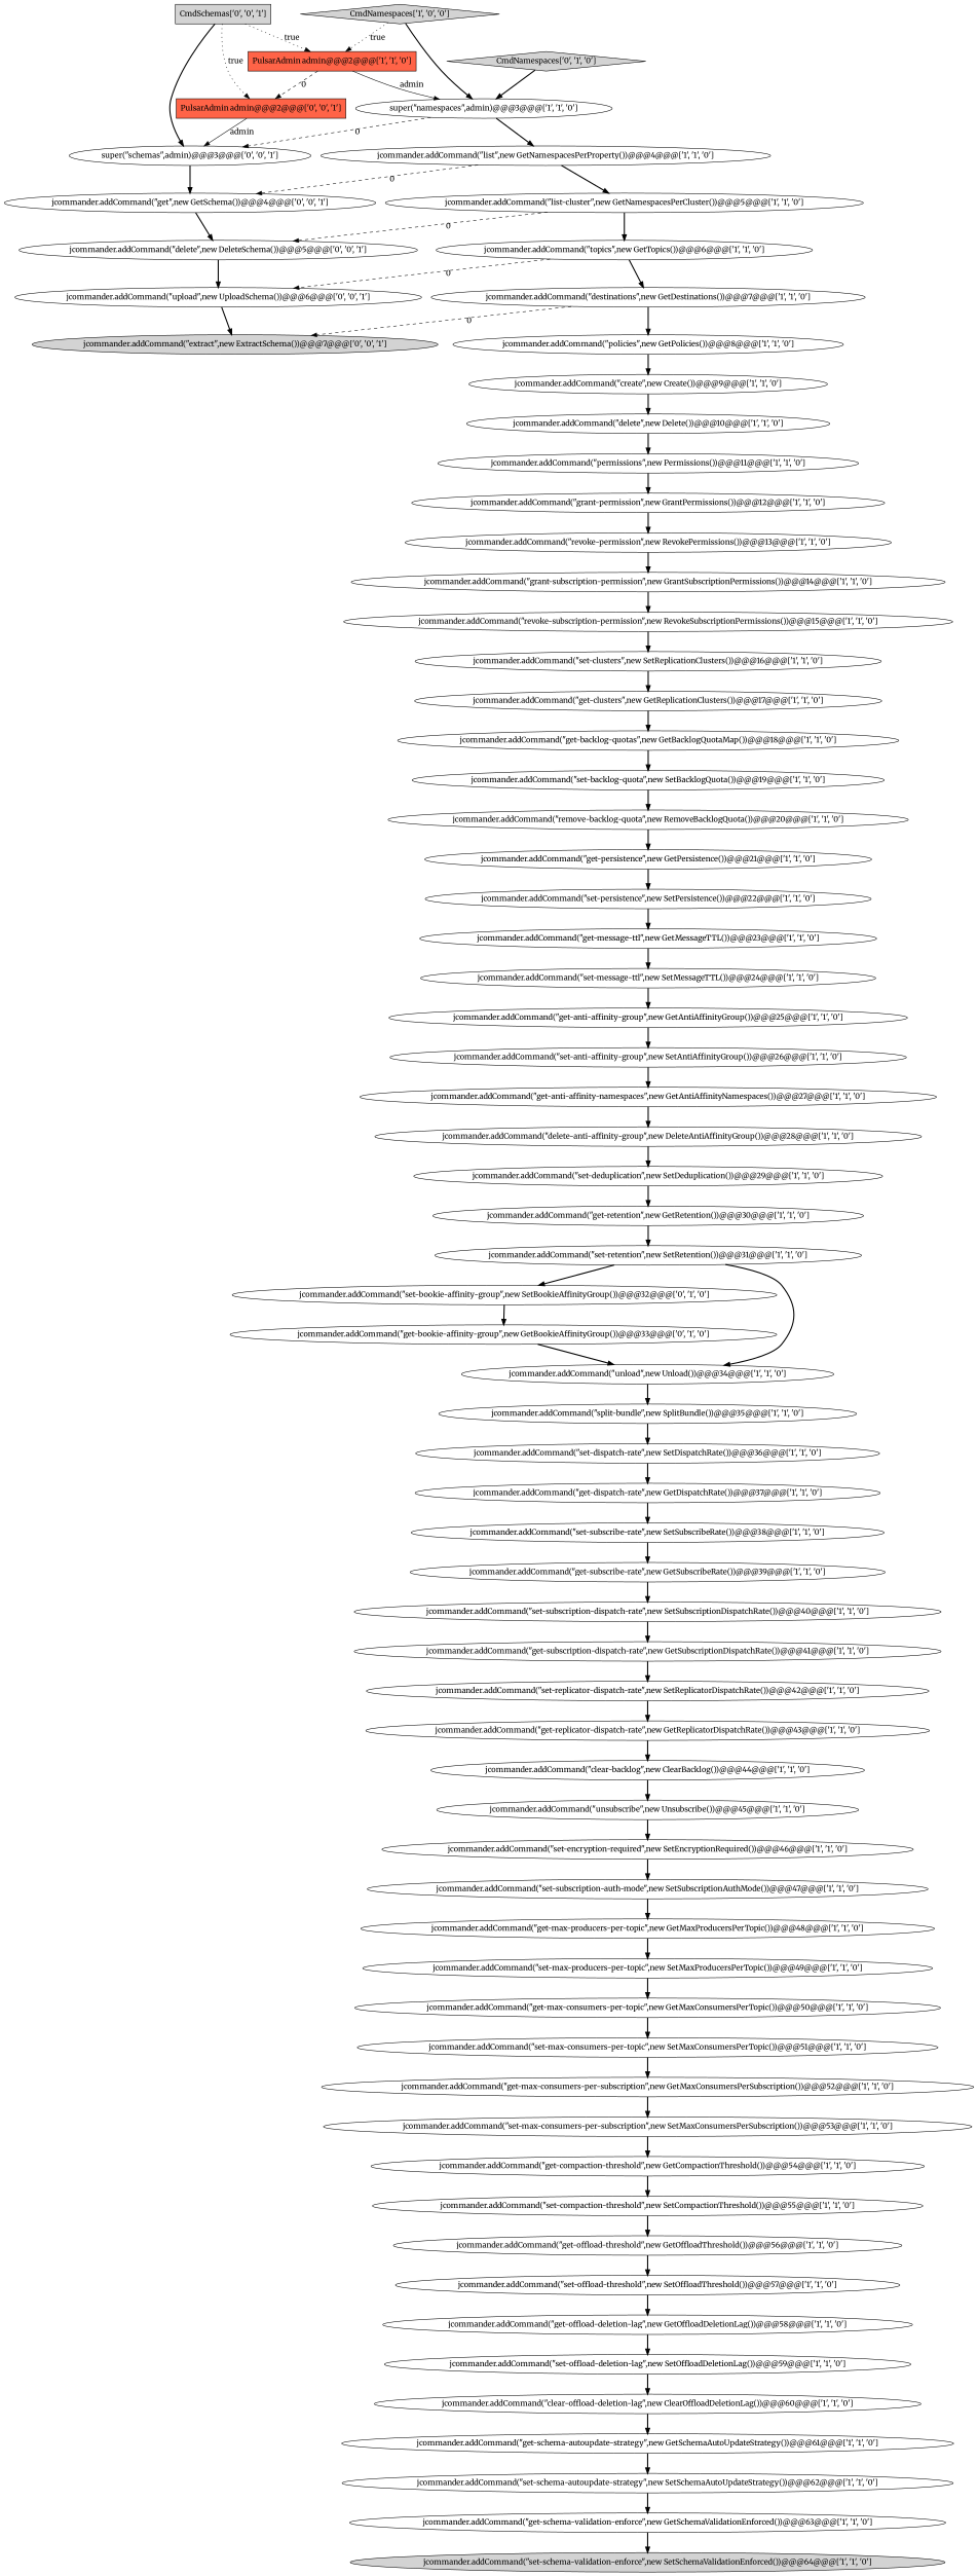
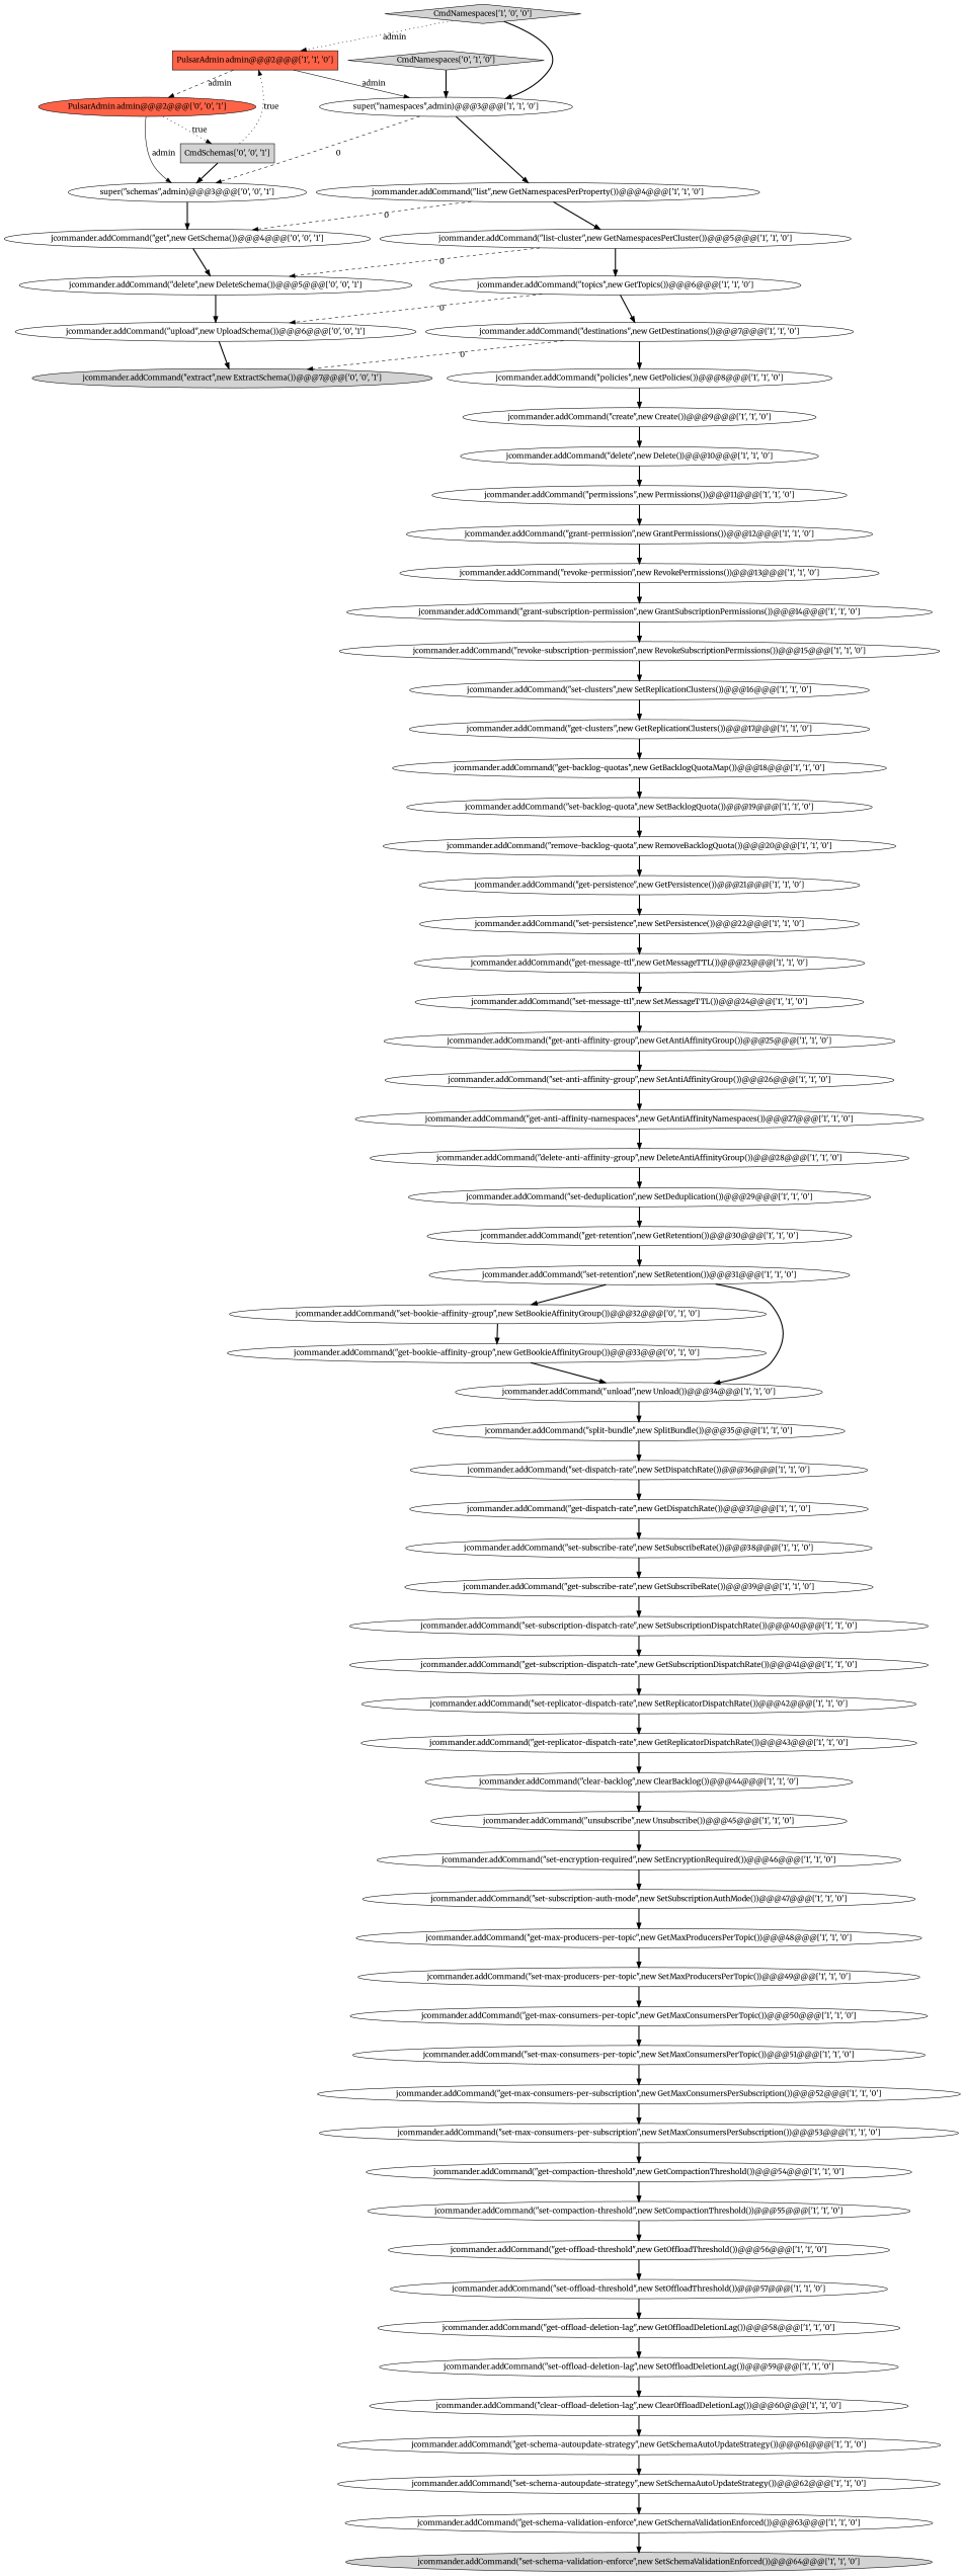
  digraph {
    fontname=Merriweather
    node [fillcolor=white fontname=Merriweather shape=ellipse style=filled]
    edge [fontname=Merriweather style=bold]
    n1 [label="jcommander.addCommand(\"permissions\",new Permissions())@@@11@@@['1', '1', '0']"]
    n2 [label="jcommander.addCommand(\"grant-permission\",new GrantPermissions())@@@12@@@['1', '1', '0']"]
    n3 [label="jcommander.addCommand(\"revoke-permission\",new RevokePermissions())@@@13@@@['1', '1', '0']"]
    n4 [label="jcommander.addCommand(\"revoke-subscription-permission\",new RevokeSubscriptionPermissions())@@@15@@@['1', '1', '0']"]
    n5 [label="jcommander.addCommand(\"set-clusters\",new SetReplicationClusters())@@@16@@@['1', '1', '0']"]
    n6 [label="jcommander.addCommand(\"get-clusters\",new GetReplicationClusters())@@@17@@@['1', '1', '0']"]
    n7 [fillcolor=tomato label="PulsarAdmin admin@@@2@@@['1', '1', '0']" shape=box]
    n8 [label="super(\"namespaces\",admin)@@@3@@@['1', '1', '0']"]
-   n9 [fillcolor=tomato label="PulsarAdmin admin@@@2@@@['0', '0', '1']" shape=box]
+   n9 [fillcolor=tomato label="PulsarAdmin admin@@@2@@@['0', '0', '1']"]
    n10 [label="super(\"schemas\",admin)@@@3@@@['0', '0', '1']"]
    n11 [label="jcommander.addCommand(\"list\",new GetNamespacesPerProperty())@@@4@@@['1', '1', '0']"]
    n12 [label="jcommander.addCommand(\"set-subscribe-rate\",new SetSubscribeRate())@@@38@@@['1', '1', '0']"]
    n13 [label="jcommander.addCommand(\"get-subscribe-rate\",new GetSubscribeRate())@@@39@@@['1', '1', '0']"]
    n14 [label="jcommander.addCommand(\"set-subscription-dispatch-rate\",new SetSubscriptionDispatchRate())@@@40@@@['1', '1', '0']"]
    n15 [label="jcommander.addCommand(\"get-dispatch-rate\",new GetDispatchRate())@@@37@@@['1', '1', '0']"]
    n16 [label="jcommander.addCommand(\"set-deduplication\",new SetDeduplication())@@@29@@@['1', '1', '0']"]
    n17 [label="jcommander.addCommand(\"get-retention\",new GetRetention())@@@30@@@['1', '1', '0']"]
    n18 [label="jcommander.addCommand(\"set-retention\",new SetRetention())@@@31@@@['1', '1', '0']"]
    n19 [label="jcommander.addCommand(\"set-bookie-affinity-group\",new SetBookieAffinityGroup())@@@32@@@['0', '1', '0']"]
    n20 [label="jcommander.addCommand(\"unload\",new Unload())@@@34@@@['1', '1', '0']"]
    n21 [label="jcommander.addCommand(\"get-offload-deletion-lag\",new GetOffloadDeletionLag())@@@58@@@['1', '1', '0']"]
    n22 [label="jcommander.addCommand(\"set-offload-deletion-lag\",new SetOffloadDeletionLag())@@@59@@@['1', '1', '0']"]
    n23 [label="jcommander.addCommand(\"clear-offload-deletion-lag\",new ClearOffloadDeletionLag())@@@60@@@['1', '1', '0']"]
    n24 [label="jcommander.addCommand(\"set-replicator-dispatch-rate\",new SetReplicatorDispatchRate())@@@42@@@['1', '1', '0']"]
    n25 [label="jcommander.addCommand(\"get-replicator-dispatch-rate\",new GetReplicatorDispatchRate())@@@43@@@['1', '1', '0']"]
    n26 [label="jcommander.addCommand(\"clear-backlog\",new ClearBacklog())@@@44@@@['1', '1', '0']"]
    n27 [label="jcommander.addCommand(\"upload\",new UploadSchema())@@@6@@@['0', '0', '1']"]
    n28 [fillcolor=lightgray label="jcommander.addCommand(\"extract\",new ExtractSchema())@@@7@@@['0', '0', '1']"]
    n29 [label="jcommander.addCommand(\"get-subscription-dispatch-rate\",new GetSubscriptionDispatchRate())@@@41@@@['1', '1', '0']"]
    n30 [label="jcommander.addCommand(\"topics\",new GetTopics())@@@6@@@['1', '1', '0']"]
    n31 [label="jcommander.addCommand(\"destinations\",new GetDestinations())@@@7@@@['1', '1', '0']"]
    n32 [label="jcommander.addCommand(\"policies\",new GetPolicies())@@@8@@@['1', '1', '0']"]
    n33 [label="jcommander.addCommand(\"get-bookie-affinity-group\",new GetBookieAffinityGroup())@@@33@@@['0', '1', '0']"]
    n34 [fillcolor=lightgray label="CmdNamespaces['1', '0', '0']" shape=diamond]
    n35 [label="jcommander.addCommand(\"set-max-consumers-per-subscription\",new SetMaxConsumersPerSubscription())@@@53@@@['1', '1', '0']"]
    n36 [label="jcommander.addCommand(\"get-compaction-threshold\",new GetCompactionThreshold())@@@54@@@['1', '1', '0']"]
    n37 [label="jcommander.addCommand(\"set-compaction-threshold\",new SetCompactionThreshold())@@@55@@@['1', '1', '0']"]
    n38 [label="jcommander.addCommand(\"set-dispatch-rate\",new SetDispatchRate())@@@36@@@['1', '1', '0']"]
    n39 [label="jcommander.addCommand(\"set-max-producers-per-topic\",new SetMaxProducersPerTopic())@@@49@@@['1', '1', '0']"]
    n40 [label="jcommander.addCommand(\"get-max-consumers-per-topic\",new GetMaxConsumersPerTopic())@@@50@@@['1', '1', '0']"]
    n41 [label="jcommander.addCommand(\"set-max-consumers-per-topic\",new SetMaxConsumersPerTopic())@@@51@@@['1', '1', '0']"]
    n42 [label="jcommander.addCommand(\"set-subscription-auth-mode\",new SetSubscriptionAuthMode())@@@47@@@['1', '1', '0']"]
    n43 [label="jcommander.addCommand(\"get-max-producers-per-topic\",new GetMaxProducersPerTopic())@@@48@@@['1', '1', '0']"]
    n44 [label="jcommander.addCommand(\"unsubscribe\",new Unsubscribe())@@@45@@@['1', '1', '0']"]
    n45 [label="jcommander.addCommand(\"set-encryption-required\",new SetEncryptionRequired())@@@46@@@['1', '1', '0']"]
    n46 [label="jcommander.addCommand(\"get\",new GetSchema())@@@4@@@['0', '0', '1']"]
    n47 [label="jcommander.addCommand(\"list-cluster\",new GetNamespacesPerCluster())@@@5@@@['1', '1', '0']"]
    n48 [label="jcommander.addCommand(\"get-max-consumers-per-subscription\",new GetMaxConsumersPerSubscription())@@@52@@@['1', '1', '0']"]
    n49 [label="jcommander.addCommand(\"delete-anti-affinity-group\",new DeleteAntiAffinityGroup())@@@28@@@['1', '1', '0']"]
    n50 [label="jcommander.addCommand(\"set-message-ttl\",new SetMessageTTL())@@@24@@@['1', '1', '0']"]
    n51 [label="jcommander.addCommand(\"get-anti-affinity-group\",new GetAntiAffinityGroup())@@@25@@@['1', '1', '0']"]
    n52 [label="jcommander.addCommand(\"set-anti-affinity-group\",new SetAntiAffinityGroup())@@@26@@@['1', '1', '0']"]
    n53 [label="jcommander.addCommand(\"split-bundle\",new SplitBundle())@@@35@@@['1', '1', '0']"]
    n54 [fillcolor=lightgray label="jcommander.addCommand(\"set-schema-validation-enforce\",new SetSchemaValidationEnforced())@@@64@@@['1', '1', '0']"]
    n55 [label="jcommander.addCommand(\"create\",new Create())@@@9@@@['1', '1', '0']"]
    n56 [label="jcommander.addCommand(\"delete\",new Delete())@@@10@@@['1', '1', '0']"]
    n57 [label="jcommander.addCommand(\"get-schema-validation-enforce\",new GetSchemaValidationEnforced())@@@63@@@['1', '1', '0']"]
    n58 [label="jcommander.addCommand(\"get-anti-affinity-namespaces\",new GetAntiAffinityNamespaces())@@@27@@@['1', '1', '0']"]
    n59 [label="jcommander.addCommand(\"grant-subscription-permission\",new GrantSubscriptionPermissions())@@@14@@@['1', '1', '0']"]
    n60 [label="jcommander.addCommand(\"delete\",new DeleteSchema())@@@5@@@['0', '0', '1']"]
    n61 [label="jcommander.addCommand(\"get-schema-autoupdate-strategy\",new GetSchemaAutoUpdateStrategy())@@@61@@@['1', '1', '0']"]
    n62 [label="jcommander.addCommand(\"get-persistence\",new GetPersistence())@@@21@@@['1', '1', '0']"]
    n63 [label="jcommander.addCommand(\"set-persistence\",new SetPersistence())@@@22@@@['1', '1', '0']"]
    n64 [label="jcommander.addCommand(\"get-message-ttl\",new GetMessageTTL())@@@23@@@['1', '1', '0']"]
    n65 [fillcolor=lightgray label="CmdNamespaces['0', '1', '0']" shape=diamond]
    n66 [label="jcommander.addCommand(\"get-offload-threshold\",new GetOffloadThreshold())@@@56@@@['1', '1', '0']"]
    n67 [label="jcommander.addCommand(\"set-offload-threshold\",new SetOffloadThreshold())@@@57@@@['1', '1', '0']"]
    n68 [label="jcommander.addCommand(\"get-backlog-quotas\",new GetBacklogQuotaMap())@@@18@@@['1', '1', '0']"]
    n69 [label="jcommander.addCommand(\"set-backlog-quota\",new SetBacklogQuota())@@@19@@@['1', '1', '0']"]
    n70 [label="jcommander.addCommand(\"remove-backlog-quota\",new RemoveBacklogQuota())@@@20@@@['1', '1', '0']"]
    n71 [label="jcommander.addCommand(\"set-schema-autoupdate-strategy\",new SetSchemaAutoUpdateStrategy())@@@62@@@['1', '1', '0']"]
    n72 [fillcolor=lightgray label="CmdSchemas['0', '0', '1']" shape=box]
    n1 -> n2
    n2 -> n3
    n3 -> n59
    n4 -> n5
    n5 -> n6
    n6 -> n68
    n7 -> n8 [label=admin style=solid]
-   n7 -> n9 [label=0 style=dashed]
+   n7 -> n9 [label=admin style=dashed]
    n8 -> n10 [label=0 style=dashed]
    n8 -> n11
    n9 -> n10 [label=admin style=solid]
    n10 -> n46
    n11 -> n46 [label=0 style=dashed]
    n11 -> n47
    n12 -> n13
    n13 -> n14
    n14 -> n29
    n15 -> n12
    n16 -> n17
    n17 -> n18
    n18 -> n19
    n18 -> n20
    n19 -> n33
    n20 -> n53
    n21 -> n22
    n22 -> n23
    n23 -> n61
    n24 -> n25
    n25 -> n26
    n26 -> n44
    n27 -> n28
    n29 -> n24
    n30 -> n27 [label=0 style=dashed]
    n30 -> n31
    n31 -> n28 [label=0 style=dashed]
    n31 -> n32
    n32 -> n55
    n33 -> n20
-   n34 -> n7 [label=true style=dotted]
+   n34 -> n7 [label=admin style=dotted]
    n34 -> n8
    n35 -> n36
    n36 -> n37
    n37 -> n66
    n38 -> n15
    n39 -> n40
    n40 -> n41
    n41 -> n48
    n42 -> n43
    n43 -> n39
    n44 -> n45
    n45 -> n42
    n46 -> n60
    n47 -> n30
    n47 -> n60 [label=0 style=dashed]
    n48 -> n35
    n49 -> n16
    n50 -> n51
    n51 -> n52
    n52 -> n58
    n53 -> n38
    n55 -> n56
    n56 -> n1
    n57 -> n54
    n58 -> n49
    n59 -> n4
    n60 -> n27
    n61 -> n71
    n62 -> n63
    n63 -> n64
    n64 -> n50
    n65 -> n8
    n66 -> n67
    n67 -> n21
    n68 -> n69
    n69 -> n70
    n70 -> n62
    n71 -> n57
    n72 -> n7 [label=true style=dotted]
-   n72 -> n9 [label=true style=dotted]
+   n9 -> n72 [label=true style=dotted]
    n72 -> n10
  }
